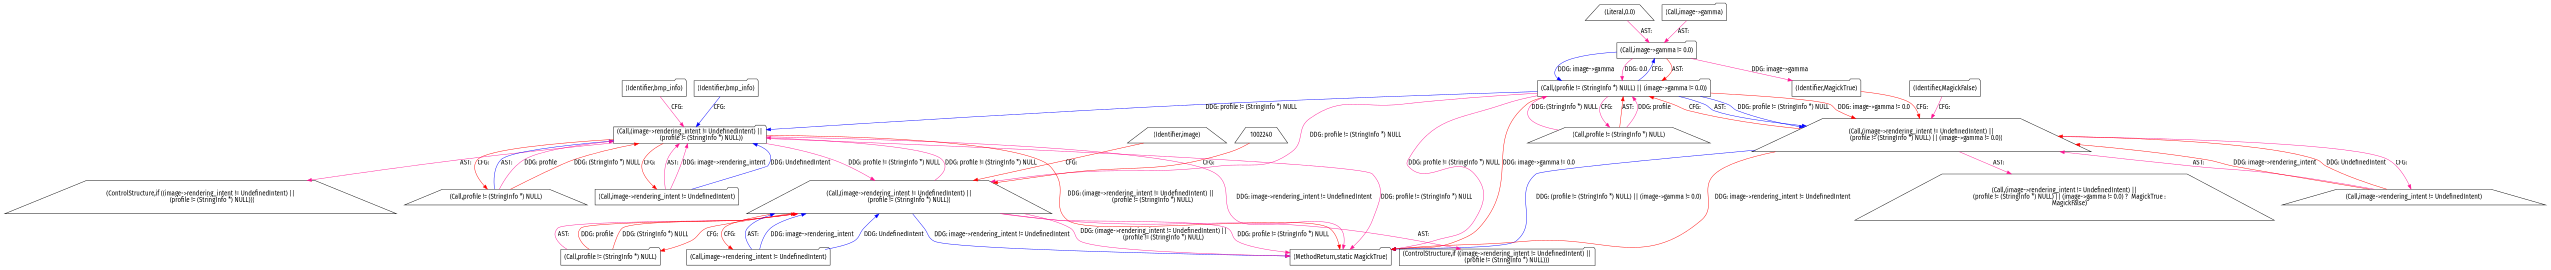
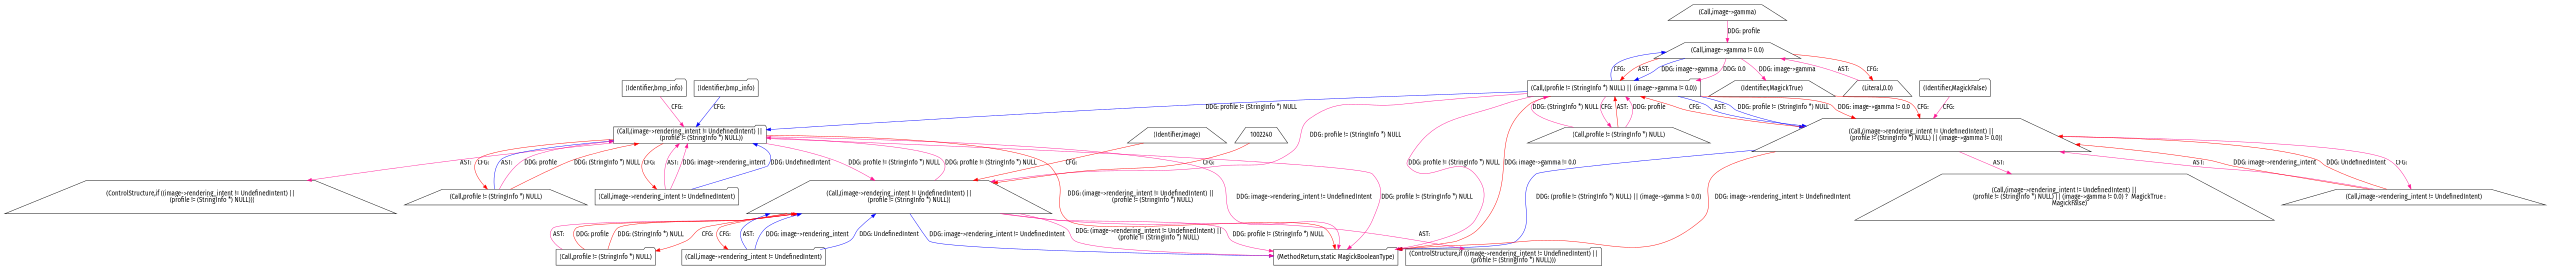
  digraph {
    fontname="Fira Sans"
    node [fontname="Fira Sans" shape=trapezium]
    edge [color=deeppink fontname="Fira Sans"]
-   n1 [label="(Call,image->gamma != 0.0)" shape=folder]
+   n1 [label="(Call,image->gamma != 0.0)"]
    n2 [label="(Call,(profile != (StringInfo *) NULL) || (image->gamma != 0.0))" shape=folder]
    n3 [label="(Literal,0.0)"]
-   n4 [label="(Identifier,MagickTrue)" shape=folder]
-   n5 [label="(MethodReturn,static MagickTrue)" shape=folder]
+   n4 [label="(Identifier,MagickTrue)"]
+   n5 [label="(MethodReturn,static MagickBooleanType)" shape=folder]
    n6 [label="(Call,(image->rendering_intent != UndefinedIntent) ||\n      (profile != (StringInfo *) NULL) || (image->gamma != 0.0))"]
    n7 [label="(Call,(image->rendering_intent != UndefinedIntent) ||\n              (profile != (StringInfo *) NULL))" shape=folder]
    n8 [label="(Call,(image->rendering_intent != UndefinedIntent) ||\n            (profile != (StringInfo *) NULL))"]
    n9 [label="(Call,profile != (StringInfo *) NULL)"]
    n10 [label="(Call,image->rendering_intent != UndefinedIntent)"]
    n11 [label="(Call,(image->rendering_intent != UndefinedIntent) ||\n      (profile != (StringInfo *) NULL) || (image->gamma != 0.0) ?  MagickTrue :\n      MagickFalse)"]
    n12 [label="(Call,profile != (StringInfo *) NULL)"]
    n13 [label="(ControlStructure,if ((image->rendering_intent != UndefinedIntent) ||\n              (profile != (StringInfo *) NULL)))"]
    n14 [label="(Call,image->rendering_intent != UndefinedIntent)" shape=folder]
    n15 [label="(ControlStructure,if ((image->rendering_intent != UndefinedIntent) ||\n            (profile != (StringInfo *) NULL)))" shape=folder]
    n16 [label="(Call,profile != (StringInfo *) NULL)" shape=folder]
    n17 [label="(Call,image->rendering_intent != UndefinedIntent)" shape=folder]
-   n18 [label="(Call,image->gamma)" shape=folder]
+   n18 [label="(Call,image->gamma)"]
    n19 [label="(Identifier,bmp_info)" shape=folder]
    n20 [label="(Identifier,bmp_info)" shape=folder]
    n21 [label="(Identifier,MagickFalse)" shape=folder]
    n22 [label="(Identifier,image)"]
    1002240
    n1 -> n2 [color=red label="AST: "]
    n1 -> n2 [color=blue label="DDG: image->gamma"]
    n1 -> n2 [label="DDG: 0.0"]
+   n1 -> n3 [color=red label="CFG: "]
    n1 -> n4 [label="DDG: image->gamma"]
    n2 -> n1 [color=blue label="CFG: "]
    n2 -> n5 [label="DDG: profile != (StringInfo *) NULL"]
    n2 -> n5 [color=red label="DDG: image->gamma != 0.0"]
    n2 -> n6 [color=blue label="AST: "]
    n2 -> n6 [color=blue label="DDG: profile != (StringInfo *) NULL"]
    n2 -> n6 [color=red label="DDG: image->gamma != 0.0"]
    n2 -> n7 [color=blue label="DDG: profile != (StringInfo *) NULL"]
    n2 -> n8 [label="DDG: profile != (StringInfo *) NULL"]
    n2 -> n9 [label="CFG: "]
    n3 -> n1 [label="AST: "]
    n4 -> n6 [color=red label="CFG: "]
    n6 -> n2 [color=red label="CFG: "]
    n6 -> n5 [color=blue label="DDG: (profile != (StringInfo *) NULL) || (image->gamma != 0.0)"]
    n6 -> n5 [color=red label="DDG: image->rendering_intent != UndefinedIntent"]
    n6 -> n10 [label="CFG: "]
    n6 -> n11 [label="AST: "]
    n7 -> n5 [label="DDG: image->rendering_intent != UndefinedIntent"]
    n7 -> n5 [label="DDG: profile != (StringInfo *) NULL"]
    n7 -> n5 [color=red label="DDG: (image->rendering_intent != UndefinedIntent) ||\n              (profile != (StringInfo *) NULL)"]
    n7 -> n8 [label="DDG: profile != (StringInfo *) NULL"]
    n7 -> n12 [color=red label="CFG: "]
    n7 -> n13 [label="AST: "]
    n7 -> n14 [color=red label="CFG: "]
    n8 -> n5 [color=blue label="DDG: image->rendering_intent != UndefinedIntent"]
    n8 -> n5 [label="DDG: (image->rendering_intent != UndefinedIntent) ||\n            (profile != (StringInfo *) NULL)"]
    n8 -> n5 [label="DDG: profile != (StringInfo *) NULL"]
    n8 -> n7 [label="DDG: profile != (StringInfo *) NULL"]
    n8 -> n15 [label="AST: "]
    n8 -> n16 [color=red label="CFG: "]
    n8 -> n17 [color=red label="CFG: "]
    n9 -> n2 [color=red label="AST: "]
    n9 -> n2 [label="DDG: profile"]
    n9 -> n2 [label="DDG: (StringInfo *) NULL"]
    n10 -> n6 [label="AST: "]
    n10 -> n6 [color=red label="DDG: image->rendering_intent"]
    n10 -> n6 [color=red label="DDG: UndefinedIntent"]
    n12 -> n7 [color=blue label="AST: "]
    n12 -> n7 [label="DDG: profile"]
    n12 -> n7 [color=red label="DDG: (StringInfo *) NULL"]
    n14 -> n7 [label="AST: "]
    n14 -> n7 [label="DDG: image->rendering_intent"]
    n14 -> n7 [color=blue label="DDG: UndefinedIntent"]
    n16 -> n8 [label="AST: "]
    n16 -> n8 [color=red label="DDG: profile"]
    n16 -> n8 [color=red label="DDG: (StringInfo *) NULL"]
    n17 -> n8 [color=blue label="AST: "]
    n17 -> n8 [color=blue label="DDG: image->rendering_intent"]
    n17 -> n8 [color=blue label="DDG: UndefinedIntent"]
-   n18 -> n1 [label="AST: "]
+   n18 -> n1 [label="DDG: profile"]
    n19 -> n7 [label="CFG: "]
    n20 -> n7 [color=blue label="CFG: "]
    n21 -> n6 [label="CFG: "]
    n22 -> n8 [color=red label="CFG: "]
    1002240 -> n8 [color=red label="CFG: "]
  }
